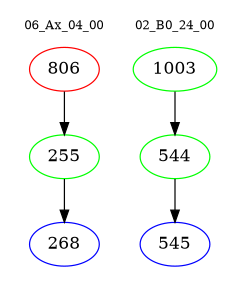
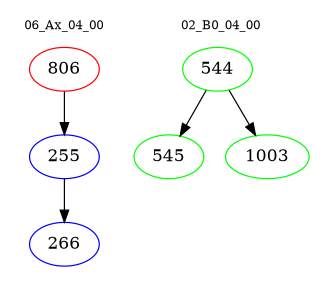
  digraph {
    node [color=green]
    edge [color=black]
-   n1 [label=255]
-   n2 [color=blue label=268]
+   n1 [color=blue label=255]
+   n2 [color=blue label=266]
    n3 [color=red label=806]
    n4 [label=544]
-   n5 [color=blue label=545]
+   n5 [label=545]
    n6 [label=1003]
    subgraph cluster_1 {
      color=white
      fontsize=10
      label="06_Ax_04_00"
      n1
      n2
      n3
    }
    subgraph cluster_2 {
      color=white
      fontsize=10
-     label="02_B0_24_00"
+     label="02_B0_04_00"
      n4
      n5
      n6
    }
    n1 -> n2
    n3 -> n1
    n4 -> n5
-   n6 -> n4
+   n4 -> n6
  }
